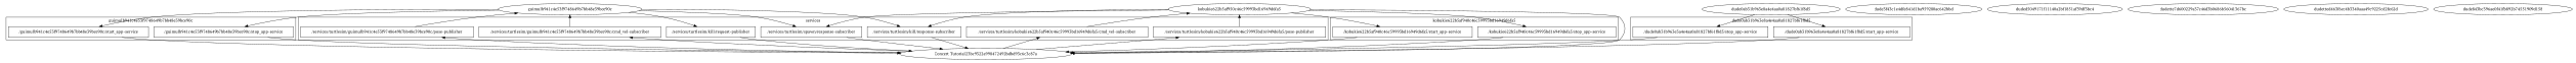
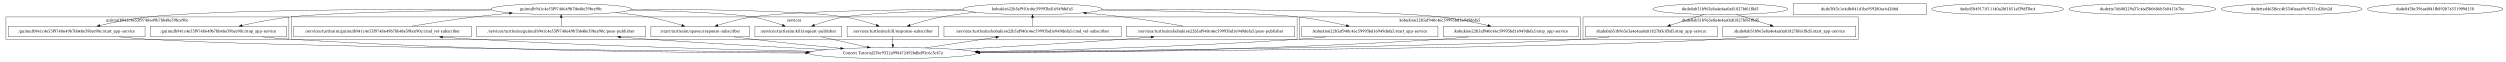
  digraph {
    fontname="PT Serif"
    rank=same
    rankdir=TB
    node [fontname="PT Serif" shape=box]
    edge [fontname="PT Serif"]
    n1 [height=0.5 label="/services/turtlesim/kobukie622b5af940c46c59993bd16949d6fa5/cmd_vel-subscriber" width=8.2778]
    n2 [height=0.5 label="/services/turtlesim/guimulb941c4e53f9748649b7bb48e39bce90c/cmd_vel-subscriber" width=8.3056]
    n3 [height=0.5 label="/services/turtlesim/guimulb941c4e53f9748649b7bb48e39bce90c/pose-publisher" width=7.8889]
    n4 [height=0.5 label="/services/turtlesim/kobukie622b5af940c46c59993bd16949d6fa5/pose-publisher" width=7.8611]
    n5 [height=0.5 label="/services/turtlesim/kill/request-publisher" width=4.0556]
-   n6 [height=0.5 label="/services/turtlesim/spawn/response-subscriber" width=4.6111]
+   n6 [height=0.5 label="/start/turtlesim/spawn/response-subscriber" width=4.6111]
    n7 [height=0.5 label="/services/turtlesim/kill/response-subscriber" width=4.2778]
    n8 [height=0.5 label="/guimulb941c4e53f9748649b7bb48e39bce90c/stop_app-service" width=6.3611]
    n9 [height=0.5 label="/guimulb941c4e53f9748649b7bb48e39bce90c/start_app-service" width=6.3889]
    n10 [height=0.5 label="/dude0ab31b963e8a4e4aa0a81827bf61f8d5/start_app-service" width=6.2222]
    n11 [height=0.5 label="/dude0ab31b963e3a4e4aa0a81827bf61f8d5/stop_app-service" width=6.1667]
    n12 [height=0.5 label="/kobukie622b5af940c46c59993bd16949d6fa5/stop_app-service" width=6.3056]
    n13 [height=0.5 label="/kobukie622b5af940c46c59993bd16949d6fa5/start_app-service" width=6.3611]
    n14 [height=0.51389 label=kobukie622b5af950c46c59993bd16949d6fa5 shape=ellipse width=6.5]
    n15 [height=0.51389 label=guimulb941c4e53f9748649b7bb48e39bce90c shape=ellipse width=6.5556]
    n16 [height=0.51389 label="Concert Tutorial23bc9322a998472492bdbd93c6c3c87a" shape=ellipse width=7.8611]
    n17 [height=0.51389 label=dude0ab31b963e8a4e4aa0a81827bf61f8d5 shape=ellipse width=6.3056]
-   n18 [height=0.51389 label=dude3f43c1e4dfe841d1ba959280ac642bbd shape=ellipse width=6.2222]
+   n18 [height=0.51389 label=dude3f43c1e4dfe841d1ba959280ac642bbd width=6.2222]
    n19 [height=0.51389 label=duded5049171f11140a2bf1851af39df3bc4 shape=ellipse width=6.1667]
    n20 [height=0.51389 label=dudette7d600229a37c46d3b0686b56041367bc shape=ellipse width=6.8611]
    n21 [height=0.51389 label=dudetted463f6cc4b3340aaa49c9225cd2fe62d shape=ellipse width=6.5833]
    n22 [height=0.51389 label=dude843bc396ae0f41fb892b74551909d158 shape=ellipse width=6.3333]
    subgraph cluster_1 {
      label=services
      n1
      n2
      n3
      n4
      n5
      n6
      n7
    }
    subgraph cluster_2 {
      label=guimulb941c4e53f9748649b7bb48e39bce90c
      n8
      n9
    }
    subgraph cluster_3 {
      label=dude0ab31b963e8a4e4aa0a81827bf61f8d5
      n10
      n11
    }
    subgraph cluster_4 {
      label=kobukie622b5af940c46c59993bd16949d6fa5
      n12
      n13
    }
    n1 -> n14
    n2 -> n15
    n3 -> n15
    n4 -> n14
    n5 -> n16
    n6 -> n16
    n7 -> n16
    n8 -> n16
    n9 -> n16
    n10 -> n16
    n11 -> n16
    n12 -> n16
    n13 -> n16
-   n14 -> n16
+   n14 -> n5
    n14 -> n6
    n14 -> n7
    n14 -> n12
    n14 -> n13
    n15 -> n5
    n15 -> n6
    n15 -> n7
    n15 -> n8
    n15 -> n9
    n16 -> n1
    n16 -> n2
    n16 -> n3
    n16 -> n4
    n17 -> n10
    n17 -> n11
  }
